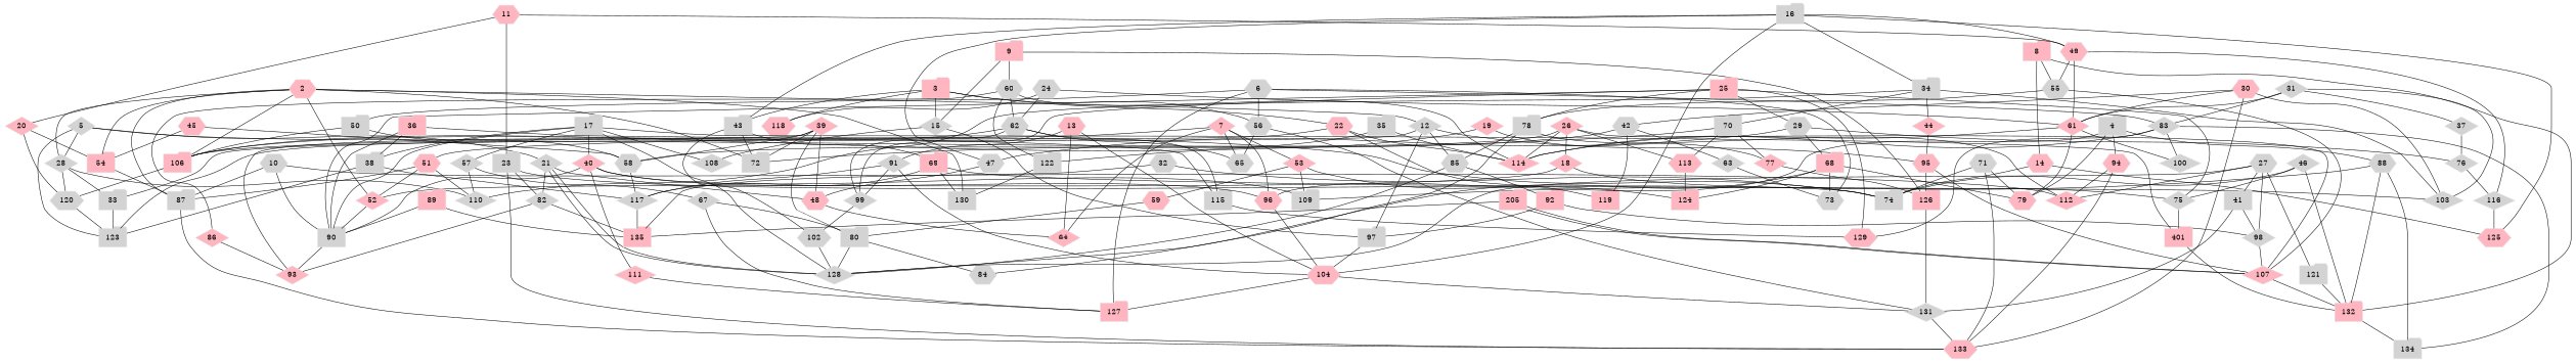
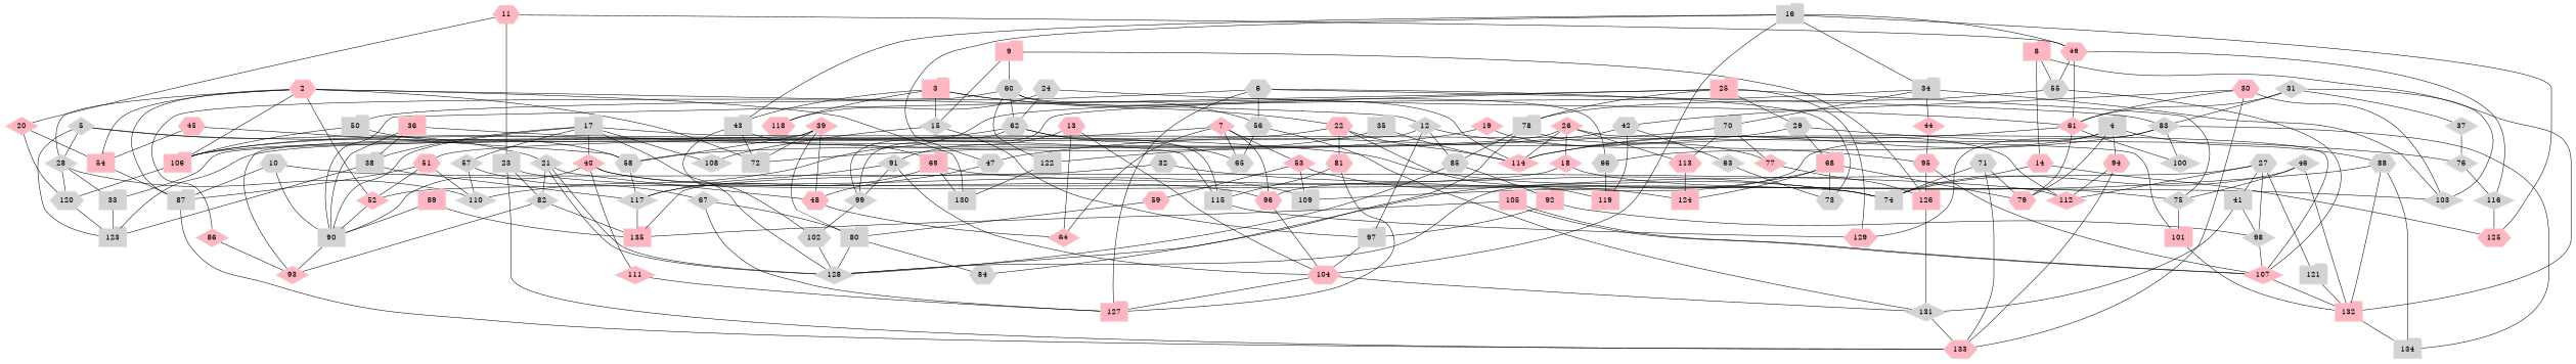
  graph {
    node [color=gray90 fillcolor=lightgrey shape=diamond style=filled]
    37
    76
    45 [fillcolor=lightpink shape=hexagon]
    54 [fillcolor=lightpink shape=folder]
    58 [shape=hexagon]
    109 [shape=folder]
    2 [fillcolor=lightpink shape=hexagon]
    12
    28
    52 [fillcolor=lightpink]
    72 [shape=folder]
    87 [shape=folder]
    106 [fillcolor=lightpink shape=folder]
    130 [shape=folder]
    33 [shape=folder]
    85 [shape=hexagon]
    95 [fillcolor=lightpink shape=hexagon]
    97 [shape=folder]
    120 [shape=hexagon]
    110
    90 [shape=folder]
    133 [fillcolor=lightpink shape=hexagon]
    3 [fillcolor=lightpink shape=folder]
    15
    22 [fillcolor=lightpink shape=hexagon]
    43 [shape=folder]
    56 [shape=hexagon]
    118 [fillcolor=lightpink shape=hexagon]
    108
+   81 [fillcolor=lightpink shape=hexagon]
    114 [fillcolor=lightpink]
    119 [fillcolor=lightpink shape=folder]
    69 [fillcolor=lightpink shape=folder]
    102 [shape=hexagon]
    65 [shape=hexagon]
    131
    4 [shape=folder]
+   66 [shape=hexagon]
    79 [fillcolor=lightpink shape=hexagon]
    88 [shape=hexagon]
    94 [fillcolor=lightpink shape=hexagon]
    96 [fillcolor=lightpink shape=hexagon]
    132 [fillcolor=lightpink shape=folder]
    134 [shape=folder]
    112 [fillcolor=lightpink]
    104 [fillcolor=lightpink shape=hexagon]
    5
    21
    74 [shape=folder]
    123 [shape=folder]
    128
    48 [fillcolor=lightpink shape=hexagon]
    82
    6 [shape=hexagon]
    50 [shape=folder]
    73 [shape=hexagon]
    83
    127 [fillcolor=lightpink shape=folder]
    129 [fillcolor=lightpink shape=hexagon]
    100
    7 [fillcolor=lightpink]
    51 [fillcolor=lightpink shape=hexagon]
    53 [fillcolor=lightpink]
    64 [fillcolor=lightpink]
    59 [fillcolor=lightpink shape=hexagon]
    124 [fillcolor=lightpink shape=folder]
    8 [fillcolor=lightpink shape=folder]
    14 [fillcolor=lightpink shape=hexagon]
    55 [shape=hexagon]
    125 [fillcolor=lightpink shape=hexagon]
    78 [shape=folder]
    107 [fillcolor=lightpink]
    9 [fillcolor=lightpink shape=folder]
    60 [shape=hexagon]
    126 [fillcolor=lightpink shape=folder]
    122 [shape=folder]
    62 [shape=hexagon]
    86 [fillcolor=lightpink]
    10 [shape=hexagon]
    93 [fillcolor=lightpink]
    11 [fillcolor=lightpink shape=hexagon]
    20 [fillcolor=lightpink]
    23 [shape=folder]
    49 [fillcolor=lightpink shape=hexagon]
    61 [fillcolor=lightpink]
    116
    92 [fillcolor=lightpink shape=folder]
    13 [fillcolor=lightpink shape=hexagon]
    91
    99
    117
    16 [shape=folder]
    34 [shape=folder]
    47 [shape=hexagon]
    103
    44 [fillcolor=lightpink]
    70 [shape=folder]
    17 [shape=folder]
    38 [shape=folder]
    40 [fillcolor=lightpink]
    57
-   101 [fillcolor=lightpink shape=folder label=401]
+   101 [fillcolor=lightpink shape=folder]
    111 [fillcolor=lightpink]
    67
    18 [fillcolor=lightpink]
    75
    19 [fillcolor=lightpink]
    77 [fillcolor=lightpink]
    135 [fillcolor=lightpink shape=folder]
    115 [shape=folder]
    24 [shape=hexagon]
    25 [fillcolor=lightpink shape=folder]
    29 [shape=hexagon]
    68 [fillcolor=lightpink shape=folder]
    84 [shape=hexagon]
    26 [fillcolor=lightpink]
    113 [fillcolor=lightpink shape=hexagon]
    32 [shape=hexagon]
    27 [shape=hexagon]
    41 [shape=folder]
    98
    121 [shape=folder]
    30 [fillcolor=lightpink shape=hexagon]
    42 [shape=hexagon]
    63
    31
    35 [shape=folder]
    36 [fillcolor=lightpink shape=folder]
    39 [fillcolor=lightpink]
    80 [shape=folder]
    46
    71 [shape=hexagon]
    89 [fillcolor=lightpink shape=folder]
-   105 [fillcolor=lightpink shape=folder label=205]
+   105 [fillcolor=lightpink shape=folder]
    37 -- 76
    76 -- 116
    45 -- 54
    45 -- 58
    54 -- 87
    58 -- 117
    2 -- 54
    2 -- 12
    2 -- 28
    2 -- 52
    2 -- 72
    2 -- 87
    2 -- 106
    2 -- 130
    12 -- 33
    12 -- 85
    12 -- 95
    12 -- 97
    28 -- 33
    28 -- 120
    28 -- 110
    52 -- 90
    87 -- 133
    106 -- 120
    33 -- 123
    85 -- 128
    85 -- 92
    95 -- 107
    95 -- 126
    97 -- 104
    120 -- 123
    90 -- 93
    3 -- 15
    3 -- 22
    3 -- 43
    3 -- 56
    3 -- 118
    15 -- 97
    15 -- 108
    22 -- 106
+   22 -- 81
    22 -- 114
    22 -- 119
    43 -- 72
    43 -- 69
    43 -- 102
    56 -- 65
    56 -- 131
+   81 -- 127
+   81 -- 115
    69 -- 130
    69 -- 117
    69 -- 103
    102 -- 128
    131 -- 133
+   4 -- 66
    4 -- 79
    4 -- 88
    4 -- 94
    4 -- 96
+   66 -- 119
    88 -- 109
    88 -- 132
    88 -- 134
    94 -- 133
    94 -- 112
    96 -- 104
    132 -- 134
    104 -- 131
    104 -- 127
    5 -- 28
    5 -- 21
    5 -- 74
    5 -- 123
    21 -- 128
    21 -- 128
    21 -- 48
    21 -- 82
    48 -- 64
    82 -- 93
    82 -- 135
    6 -- 56
    6 -- 50
    6 -- 73
    6 -- 83
    6 -- 127
    50 -- 58
    50 -- 106
    83 -- 114
    83 -- 134
    83 -- 129
    83 -- 100
    7 -- 65
    7 -- 96
    7 -- 51
    7 -- 53
    7 -- 64
    51 -- 52
    51 -- 87
    51 -- 110
    53 -- 109
    53 -- 59
    53 -- 124
    59 -- 80
    8 -- 132
    8 -- 14
    8 -- 55
    14 -- 74
    14 -- 125
    55 -- 78
    55 -- 107
    78 -- 85
    78 -- 112
    78 -- 84
    107 -- 132
    9 -- 15
    9 -- 60
    9 -- 126
    60 -- 114
+   60 -- 66
    60 -- 122
    60 -- 62
    60 -- 86
    126 -- 131
    122 -- 130
    62 -- 106
    62 -- 65
    62 -- 99
    62 -- 115
    86 -- 93
    10 -- 87
    10 -- 90
    10 -- 112
    11 -- 20
    11 -- 23
    11 -- 49
    20 -- 54
    20 -- 120
    23 -- 133
    23 -- 74
    23 -- 82
    49 -- 55
    49 -- 61
    49 -- 116
    61 -- 114
    61 -- 79
    61 -- 100
    116 -- 125
    92 -- 97
    92 -- 98
    13 -- 104
    13 -- 64
    13 -- 91
    91 -- 104
    91 -- 99
    91 -- 117
    99 -- 102
    117 -- 135
    16 -- 43
    16 -- 104
    16 -- 125
    16 -- 49
    16 -- 34
    16 -- 47
    34 -- 110
    34 -- 103
    34 -- 44
    34 -- 70
    47 -- 48
    44 -- 95
    70 -- 72
    70 -- 77
    70 -- 113
    17 -- 90
    17 -- 108
    17 -- 128
    17 -- 38
    17 -- 40
    17 -- 57
    17 -- 101
    38 -- 123
    38 -- 117
    40 -- 109
    40 -- 90
    40 -- 96
    40 -- 111
    57 -- 110
    57 -- 67
    101 -- 132
    111 -- 127
    67 -- 127
    67 -- 80
    18 -- 52
    18 -- 75
    75 -- 101
    19 -- 122
    19 -- 77
    77 -- 126
    115 -- 129
    24 -- 118
    24 -- 62
    24 -- 61
    25 -- 90
    25 -- 129
    25 -- 78
    25 -- 99
    25 -- 75
    25 -- 29
    29 -- 76
    29 -- 47
    29 -- 68
    68 -- 79
    68 -- 128
    68 -- 73
    68 -- 124
    26 -- 114
    26 -- 123
    26 -- 107
    26 -- 18
    26 -- 113
    113 -- 124
    32 -- 74
    32 -- 135
    27 -- 112
    27 -- 128
    27 -- 41
    27 -- 98
    27 -- 121
    41 -- 131
    41 -- 98
    98 -- 107
    121 -- 132
    30 -- 133
    30 -- 61
    30 -- 103
    30 -- 42
    42 -- 58
    42 -- 119
    42 -- 63
    63 -- 73
    31 -- 37
    31 -- 83
    31 -- 61
    31 -- 103
    35 -- 106
    35 -- 114
    36 -- 90
    36 -- 38
    36 -- 115
    39 -- 58
    39 -- 72
    39 -- 48
    39 -- 93
    39 -- 80
    80 -- 128
    80 -- 84
    46 -- 132
    46 -- 74
    46 -- 75
    71 -- 133
    71 -- 79
    71 -- 74
    89 -- 90
    89 -- 135
    105 -- 107
    105 -- 107
    105 -- 135
  }
